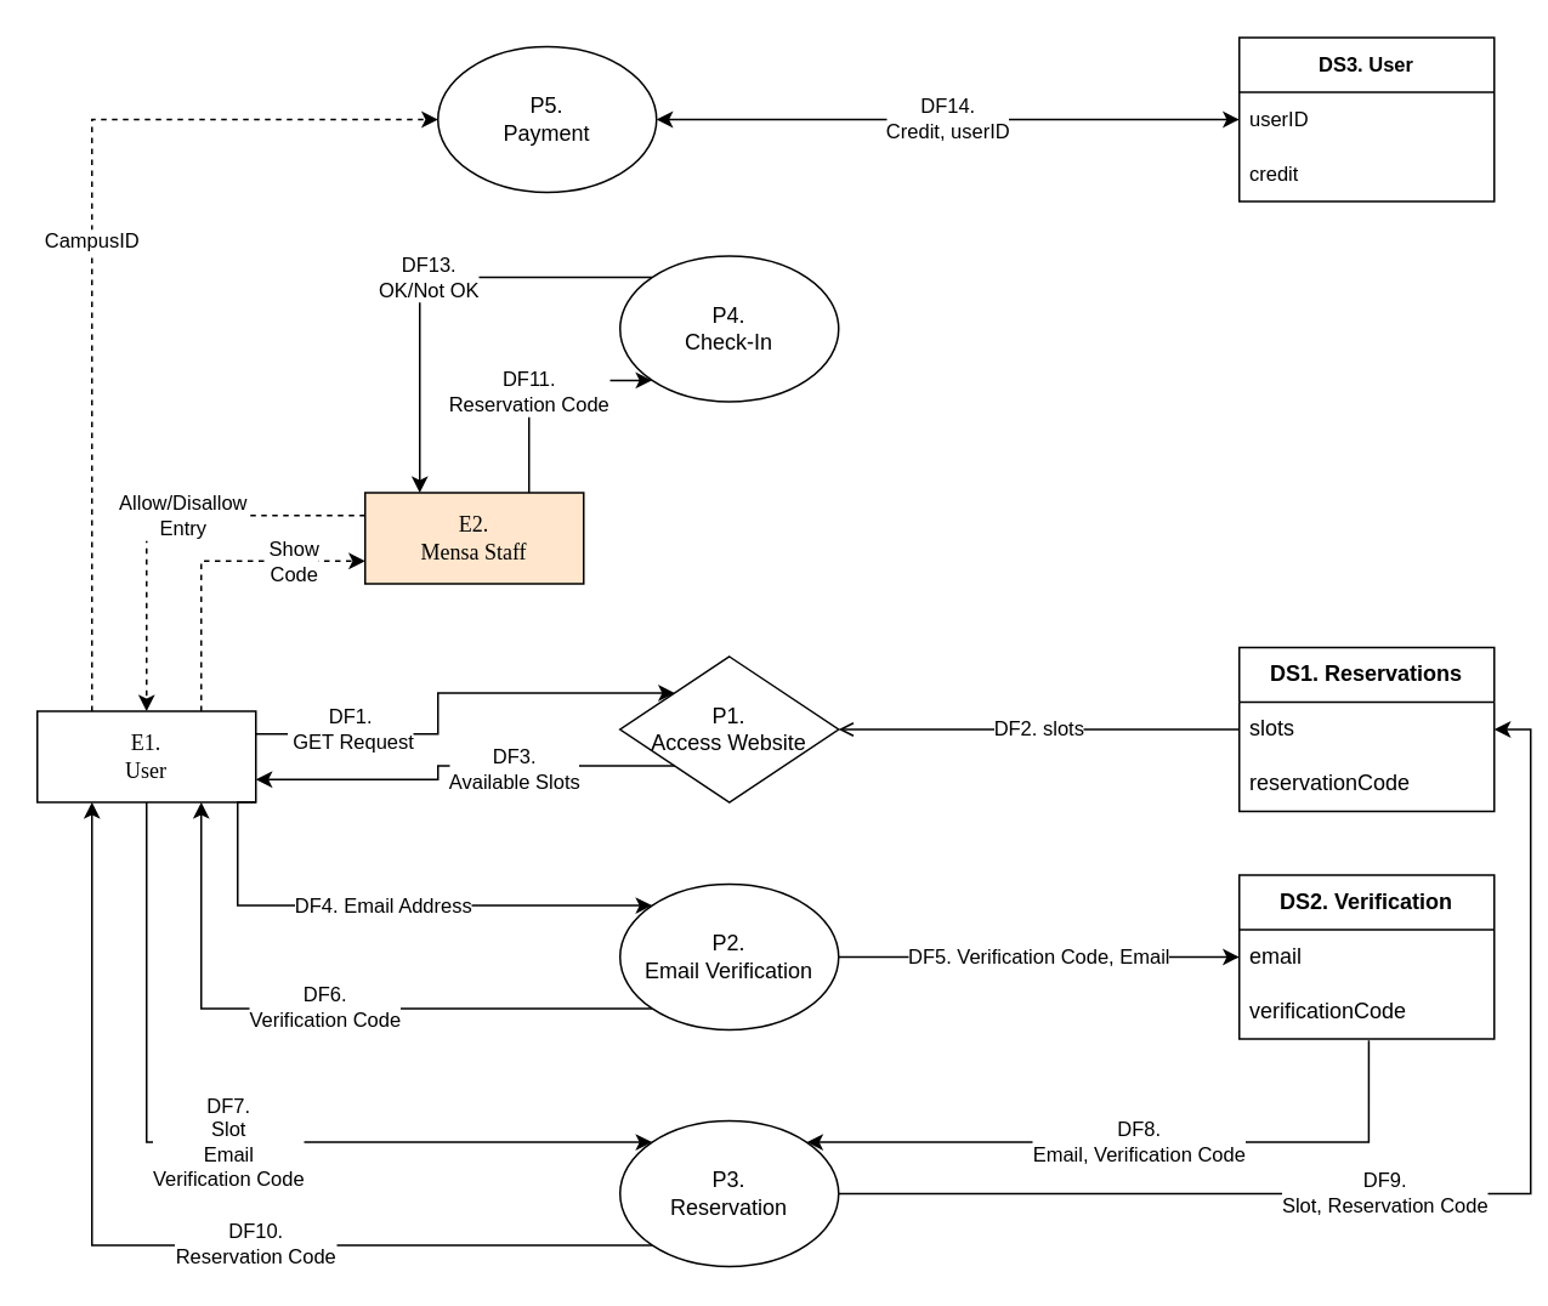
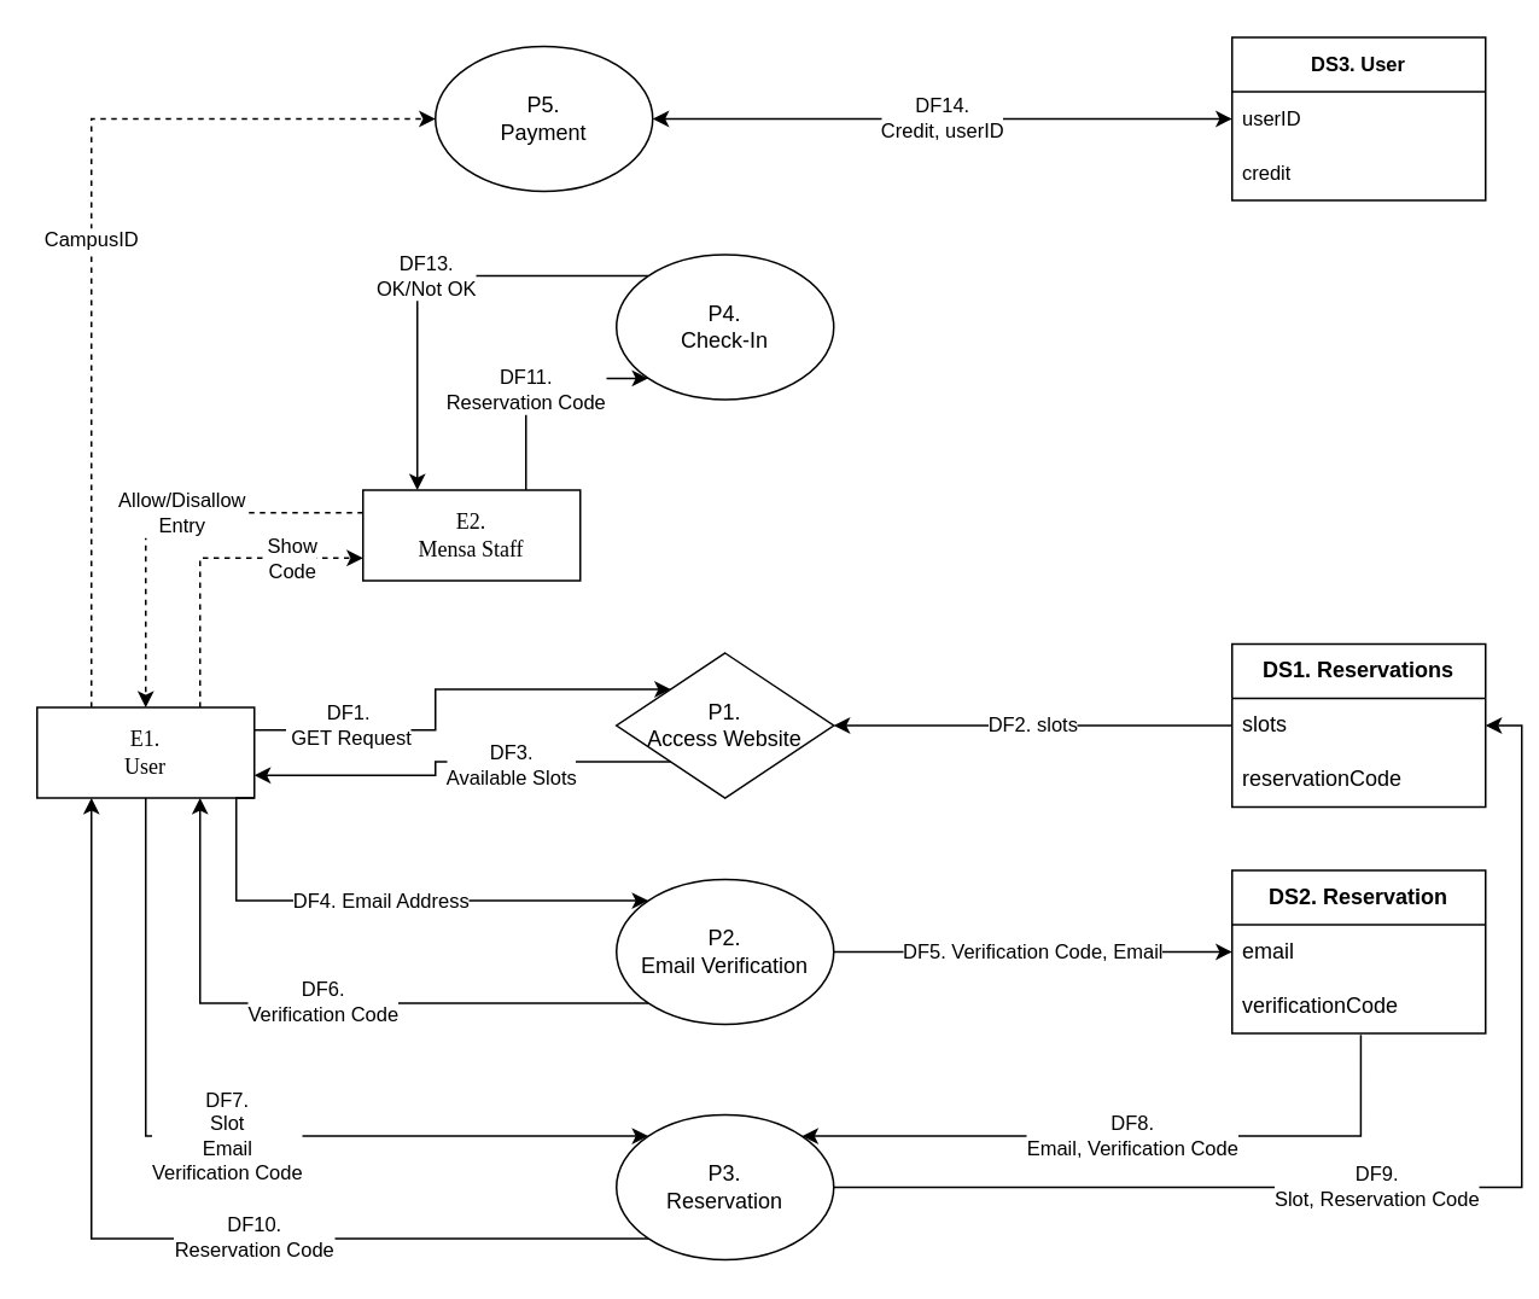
  <mxCell id="0" />
  <mxCell id="1" parent="0" />
- <mxCell id="2" value="DF2. slots" style="edgeStyle=orthogonalEdgeStyle;rounded=0;orthogonalLoop=1;jettySize=auto;html=1;entryX=1;entryY=0.5;entryDx=0;entryDy=0;exitX=0;exitY=0.5;exitDx=0;exitDy=0;endArrow=open;" parent="1" source="22" target="8" edge="1"><mxGeometry relative="1" as="geometry"><mxPoint x="870" y="415" as="sourcePoint" /></mxGeometry></mxCell>
+ <mxCell id="2" value="DF2. slots" style="edgeStyle=orthogonalEdgeStyle;rounded=0;orthogonalLoop=1;jettySize=auto;html=1;entryX=1;entryY=0.5;entryDx=0;entryDy=0;exitX=0;exitY=0.5;exitDx=0;exitDy=0;" parent="1" source="22" target="8" edge="1"><mxGeometry relative="1" as="geometry"><mxPoint x="870" y="415" as="sourcePoint" /></mxGeometry></mxCell>
  <mxCell id="3" value="&lt;div&gt;DF1.&lt;/div&gt;&lt;div&gt;&amp;nbsp;GET Request&lt;/div&gt;" style="edgeStyle=orthogonalEdgeStyle;rounded=0;orthogonalLoop=1;jettySize=auto;html=1;entryX=0;entryY=0;entryDx=0;entryDy=0;exitX=1;exitY=0.25;exitDx=0;exitDy=0;" parent="1" source="7" target="8" edge="1"><mxGeometry x="-0.598" y="3" relative="1" as="geometry"><mxPoint x="80" y="565" as="targetPoint" /><mxPoint x="1" as="offset" /></mxGeometry></mxCell>
  <mxCell id="4" value="&lt;div&gt;CampusID&lt;/div&gt;" style="edgeStyle=orthogonalEdgeStyle;rounded=0;orthogonalLoop=1;jettySize=auto;html=1;exitX=0.25;exitY=0;exitDx=0;exitDy=0;entryX=0;entryY=0.5;entryDx=0;entryDy=0;dashed=1;" parent="1" source="7" target="19" edge="1"><mxGeometry relative="1" as="geometry" /></mxCell>
  <mxCell id="5" value="&lt;div style=&quot;font-size: 11px;&quot;&gt;DF7.&lt;/div&gt;&lt;div style=&quot;font-size: 11px;&quot;&gt;Slot&lt;/div&gt;&lt;div style=&quot;font-size: 11px;&quot;&gt;Email&lt;/div&gt;&lt;div style=&quot;font-size: 11px;&quot;&gt;Verification Code&lt;/div&gt;" style="edgeStyle=orthogonalEdgeStyle;rounded=0;orthogonalLoop=1;jettySize=auto;html=1;exitX=0.5;exitY=1;exitDx=0;exitDy=0;entryX=0;entryY=0;entryDx=0;entryDy=0;fontSize=11;" parent="1" source="7" target="16" edge="1"><mxGeometry relative="1" as="geometry"><Array as="points"><mxPoint x="80" y="627" /></Array></mxGeometry></mxCell>
  <mxCell id="6" value="Show&lt;br&gt;Code" style="edgeStyle=orthogonalEdgeStyle;rounded=0;orthogonalLoop=1;jettySize=auto;html=1;exitX=0.75;exitY=0;exitDx=0;exitDy=0;entryX=0;entryY=0.75;entryDx=0;entryDy=0;dashed=1;" parent="1" source="7" target="34" edge="1"><mxGeometry x="0.538" relative="1" as="geometry"><mxPoint as="offset" /></mxGeometry></mxCell>
  <mxCell id="7" value="&lt;div&gt;E1. &lt;br&gt;&lt;/div&gt;&lt;div&gt;User&lt;/div&gt;" style="whiteSpace=wrap;html=1;rounded=0;shadow=0;comic=0;labelBackgroundColor=none;strokeWidth=1;fontFamily=Verdana;fontSize=12;align=center;" parent="1" vertex="1"><mxGeometry x="20" y="390" width="120" height="50" as="geometry" /></mxCell>
  <mxCell id="8" value="&lt;div&gt;P1. &lt;br&gt;&lt;/div&gt;&lt;div&gt;Access Website&lt;/div&gt;" style="rhombus;whiteSpace=wrap;html=1;" parent="1" vertex="1"><mxGeometry x="340" y="360" width="120" height="80" as="geometry" /></mxCell>
  <mxCell id="9" value="&lt;div&gt;DF3. &lt;br&gt;Available Slots&lt;/div&gt;" style="edgeStyle=orthogonalEdgeStyle;rounded=0;orthogonalLoop=1;jettySize=auto;html=1;entryX=1;entryY=0.75;entryDx=0;entryDy=0;exitX=0;exitY=1;exitDx=0;exitDy=0;" parent="1" source="8" target="7" edge="1"><mxGeometry x="-0.259" y="2" relative="1" as="geometry"><mxPoint x="80" y="425" as="targetPoint" /><mxPoint x="570" y="445" as="sourcePoint" /><mxPoint as="offset" /></mxGeometry></mxCell>
  <mxCell id="10" value="&lt;div&gt;DF6.&lt;/div&gt;&lt;div&gt;Verification Code&lt;br&gt;&lt;/div&gt;" style="edgeStyle=orthogonalEdgeStyle;rounded=0;orthogonalLoop=1;jettySize=auto;html=1;exitX=0;exitY=1;exitDx=0;exitDy=0;entryX=0.75;entryY=1;entryDx=0;entryDy=0;" parent="1" source="12" target="7" edge="1"><mxGeometry relative="1" as="geometry"><mxPoint x="500" y="495" as="sourcePoint" /><mxPoint x="260" y="515" as="targetPoint" /></mxGeometry></mxCell>
  <mxCell id="11" value="DF5. Verification Code, Email" style="edgeStyle=orthogonalEdgeStyle;rounded=0;orthogonalLoop=1;jettySize=auto;html=1;exitX=1;exitY=0.5;exitDx=0;exitDy=0;" parent="1" source="12" target="24" edge="1"><mxGeometry relative="1" as="geometry"><mxPoint x="810" y="635" as="targetPoint" /></mxGeometry></mxCell>
  <mxCell id="12" value="&lt;div style=&quot;font-size: 12px;&quot;&gt;P2. &lt;br style=&quot;font-size: 12px;&quot;&gt;&lt;/div&gt;&lt;div style=&quot;font-size: 12px;&quot;&gt;Email Verification&lt;/div&gt;" style="ellipse;whiteSpace=wrap;html=1;fontSize=12;" parent="1" vertex="1"><mxGeometry x="340" y="485" width="120" height="80" as="geometry" /></mxCell>
  <mxCell id="13" value="DF4. Email Address" style="edgeStyle=orthogonalEdgeStyle;rounded=0;orthogonalLoop=1;jettySize=auto;html=1;entryX=0;entryY=0;entryDx=0;entryDy=0;exitX=1;exitY=1;exitDx=0;exitDy=0;" parent="1" source="7" target="12" edge="1"><mxGeometry relative="1" as="geometry"><mxPoint x="570" y="630" as="targetPoint" /><mxPoint x="150" y="425" as="sourcePoint" /><Array as="points"><mxPoint x="130" y="440" /><mxPoint x="130" y="497" /></Array></mxGeometry></mxCell>
  <mxCell id="14" value="&lt;div&gt;DF9.&lt;/div&gt;&lt;div&gt;Slot, Reservation Code&lt;br&gt;&lt;/div&gt;" style="edgeStyle=orthogonalEdgeStyle;rounded=0;orthogonalLoop=1;jettySize=auto;html=1;exitX=1;exitY=0.5;exitDx=0;exitDy=0;entryX=1;entryY=0.5;entryDx=0;entryDy=0;" parent="1" source="16" target="22" edge="1"><mxGeometry x="-0.087" relative="1" as="geometry"><mxPoint x="1130" y="535" as="targetPoint" /><mxPoint x="1" as="offset" /></mxGeometry></mxCell>
  <mxCell id="15" value="&lt;div&gt;DF10.&lt;/div&gt;&lt;div&gt;Reservation Code&lt;/div&gt;" style="edgeStyle=orthogonalEdgeStyle;rounded=0;orthogonalLoop=1;jettySize=auto;html=1;entryX=0.25;entryY=1;entryDx=0;entryDy=0;exitX=0;exitY=1;exitDx=0;exitDy=0;" parent="1" source="16" target="7" edge="1"><mxGeometry x="-0.21" relative="1" as="geometry"><mxPoint x="450" y="1035" as="sourcePoint" /><mxPoint as="offset" /></mxGeometry></mxCell>
  <mxCell id="16" value="&lt;div&gt;P3.&lt;/div&gt;&lt;div&gt;Reservation&lt;/div&gt;" style="ellipse;whiteSpace=wrap;html=1;" parent="1" vertex="1"><mxGeometry x="340" y="615" width="120" height="80" as="geometry" /></mxCell>
  <mxCell id="17" value="&lt;div&gt;DF13.&lt;/div&gt;&lt;div&gt;OK/Not OK&lt;/div&gt;" style="edgeStyle=orthogonalEdgeStyle;rounded=0;orthogonalLoop=1;jettySize=auto;html=1;exitX=0;exitY=0;exitDx=0;exitDy=0;entryX=0.25;entryY=0;entryDx=0;entryDy=0;" parent="1" source="18" target="34" edge="1"><mxGeometry relative="1" as="geometry" /></mxCell>
  <mxCell id="18" value="&lt;div&gt;P4.&lt;/div&gt;&lt;div&gt;Check-In&lt;/div&gt;" style="ellipse;whiteSpace=wrap;html=1;" parent="1" vertex="1"><mxGeometry x="340" y="140" width="120" height="80" as="geometry" /></mxCell>
  <mxCell id="19" value="&lt;div&gt;P5.&lt;/div&gt;&lt;div&gt;Payment&lt;br&gt;&lt;/div&gt;" style="ellipse;whiteSpace=wrap;html=1;" parent="1" vertex="1"><mxGeometry x="240" y="25" width="120" height="80" as="geometry" /></mxCell>
  <mxCell id="20" value="DF14.&lt;div&gt;Credit, userID&lt;br&gt;&lt;/div&gt;" style="edgeStyle=orthogonalEdgeStyle;rounded=0;orthogonalLoop=1;jettySize=auto;html=1;exitX=0;exitY=0.5;exitDx=0;exitDy=0;entryX=1;entryY=0.5;entryDx=0;entryDy=0;startArrow=classic;startFill=1;" parent="1" source="29" target="19" edge="1"><mxGeometry relative="1" as="geometry"><mxPoint x="870" y="65" as="sourcePoint" /></mxGeometry></mxCell>
  <mxCell id="21" value="&lt;b&gt;DS1. Reservations&lt;br&gt;&lt;/b&gt;" style="swimlane;fontStyle=0;childLayout=stackLayout;horizontal=1;startSize=30;horizontalStack=0;resizeParent=1;resizeParentMax=0;resizeLast=0;collapsible=1;marginBottom=0;whiteSpace=wrap;html=1;" parent="1" vertex="1"><mxGeometry x="680" y="355" width="140" height="90" as="geometry" /></mxCell>
  <mxCell id="22" value="slots" style="text;strokeColor=none;fillColor=none;align=left;verticalAlign=middle;spacingLeft=4;spacingRight=4;overflow=hidden;points=[[0,0.5],[1,0.5]];portConstraint=eastwest;rotatable=0;whiteSpace=wrap;html=1;" parent="21" vertex="1"><mxGeometry y="30" width="140" height="30" as="geometry" /></mxCell>
  <mxCell id="23" value="reservationCode" style="text;strokeColor=none;fillColor=none;align=left;verticalAlign=middle;spacingLeft=4;spacingRight=4;overflow=hidden;points=[[0,0.5],[1,0.5]];portConstraint=eastwest;rotatable=0;whiteSpace=wrap;html=1;" parent="21" vertex="1"><mxGeometry y="60" width="140" height="30" as="geometry" /></mxCell>
- <mxCell id="24" value="&lt;b&gt;DS2. Verification&lt;/b&gt;" style="swimlane;fontStyle=0;childLayout=stackLayout;horizontal=1;startSize=30;horizontalStack=0;resizeParent=1;resizeParentMax=0;resizeLast=0;collapsible=1;marginBottom=0;whiteSpace=wrap;html=1;fontSize=12;" parent="1" vertex="1"><mxGeometry x="680" y="480" width="140" height="90" as="geometry" /></mxCell>
+ <mxCell id="24" value="&lt;b&gt;DS2. Reservation&lt;/b&gt;" style="swimlane;fontStyle=0;childLayout=stackLayout;horizontal=1;startSize=30;horizontalStack=0;resizeParent=1;resizeParentMax=0;resizeLast=0;collapsible=1;marginBottom=0;whiteSpace=wrap;html=1;fontSize=12;" parent="1" vertex="1"><mxGeometry x="680" y="480" width="140" height="90" as="geometry" /></mxCell>
  <mxCell id="25" value="email" style="text;strokeColor=none;fillColor=none;align=left;verticalAlign=middle;spacingLeft=4;spacingRight=4;overflow=hidden;points=[[0,0.5],[1,0.5]];portConstraint=eastwest;rotatable=0;whiteSpace=wrap;html=1;fontSize=12;" parent="24" vertex="1"><mxGeometry y="30" width="140" height="30" as="geometry" /></mxCell>
  <mxCell id="26" value="verificationCode" style="text;strokeColor=none;fillColor=none;align=left;verticalAlign=middle;spacingLeft=4;spacingRight=4;overflow=hidden;points=[[0,0.5],[1,0.5]];portConstraint=eastwest;rotatable=0;whiteSpace=wrap;html=1;fontSize=12;" parent="24" vertex="1"><mxGeometry y="60" width="140" height="30" as="geometry" /></mxCell>
  <mxCell id="27" value="DF8.&lt;br&gt;Email, Verification Code" style="edgeStyle=orthogonalEdgeStyle;rounded=0;orthogonalLoop=1;jettySize=auto;html=1;entryX=1;entryY=0;entryDx=0;entryDy=0;fontSize=11;exitX=0.508;exitY=1.026;exitDx=0;exitDy=0;exitPerimeter=0;" parent="1" source="26" target="16" edge="1"><mxGeometry relative="1" as="geometry"><mxPoint x="940" y="585" as="sourcePoint" /><Array as="points"><mxPoint x="751" y="627" /></Array></mxGeometry></mxCell>
  <mxCell id="28" value="&lt;b&gt;DS3. User&lt;br&gt;&lt;/b&gt;" style="swimlane;fontStyle=0;childLayout=stackLayout;horizontal=1;startSize=30;horizontalStack=0;resizeParent=1;resizeParentMax=0;resizeLast=0;collapsible=1;marginBottom=0;whiteSpace=wrap;html=1;fontSize=11;" parent="1" vertex="1"><mxGeometry x="680" y="20" width="140" height="90" as="geometry" /></mxCell>
  <mxCell id="29" value="userID" style="text;strokeColor=none;fillColor=none;align=left;verticalAlign=middle;spacingLeft=4;spacingRight=4;overflow=hidden;points=[[0,0.5],[1,0.5]];portConstraint=eastwest;rotatable=0;whiteSpace=wrap;html=1;fontSize=11;" parent="28" vertex="1"><mxGeometry y="30" width="140" height="30" as="geometry" /></mxCell>
  <mxCell id="30" value="credit" style="text;strokeColor=none;fillColor=none;align=left;verticalAlign=middle;spacingLeft=4;spacingRight=4;overflow=hidden;points=[[0,0.5],[1,0.5]];portConstraint=eastwest;rotatable=0;whiteSpace=wrap;html=1;fontSize=11;" parent="28" vertex="1"><mxGeometry y="60" width="140" height="30" as="geometry" /></mxCell>
  <mxCell id="31" style="edgeStyle=orthogonalEdgeStyle;rounded=0;orthogonalLoop=1;jettySize=auto;html=1;exitX=0.75;exitY=0;exitDx=0;exitDy=0;entryX=0;entryY=1;entryDx=0;entryDy=0;" parent="1" source="34" target="18" edge="1"><mxGeometry relative="1" as="geometry"><Array as="points"><mxPoint x="290" y="208" /></Array></mxGeometry></mxCell>
  <mxCell id="32" value="&lt;div&gt;DF11. &lt;br&gt;&lt;/div&gt;&lt;div&gt;Reservation Code&lt;br&gt;&lt;/div&gt;" style="edgeLabel;html=1;align=center;verticalAlign=middle;resizable=0;points=[];" parent="31" vertex="1" connectable="0"><mxGeometry x="-0.127" y="1" relative="1" as="geometry"><mxPoint as="offset" /></mxGeometry></mxCell>
  <mxCell id="33" value="&lt;div&gt;Allow/Disallow&lt;/div&gt;&lt;div&gt;Entry&lt;/div&gt;" style="edgeStyle=orthogonalEdgeStyle;rounded=0;orthogonalLoop=1;jettySize=auto;html=1;exitX=0;exitY=0.25;exitDx=0;exitDy=0;entryX=0.5;entryY=0;entryDx=0;entryDy=0;dashed=1;" parent="1" source="34" target="7" edge="1"><mxGeometry x="-0.121" relative="1" as="geometry"><mxPoint as="offset" /></mxGeometry></mxCell>
- <mxCell id="34" value="&lt;div&gt;E2. &lt;br&gt;&lt;/div&gt;&lt;div&gt;Mensa Staff&lt;/div&gt;" style="whiteSpace=wrap;html=1;rounded=0;shadow=0;comic=0;labelBackgroundColor=none;strokeWidth=1;fontFamily=Verdana;fontSize=12;align=center;fillColor=#ffe6cc;" parent="1" vertex="1"><mxGeometry x="200" y="270" width="120" height="50" as="geometry" /></mxCell>
+ <mxCell id="34" value="&lt;div&gt;E2. &lt;br&gt;&lt;/div&gt;&lt;div&gt;Mensa Staff&lt;/div&gt;" style="whiteSpace=wrap;html=1;rounded=0;shadow=0;comic=0;labelBackgroundColor=none;strokeWidth=1;fontFamily=Verdana;fontSize=12;align=center;" parent="1" vertex="1"><mxGeometry x="200" y="270" width="120" height="50" as="geometry" /></mxCell>
